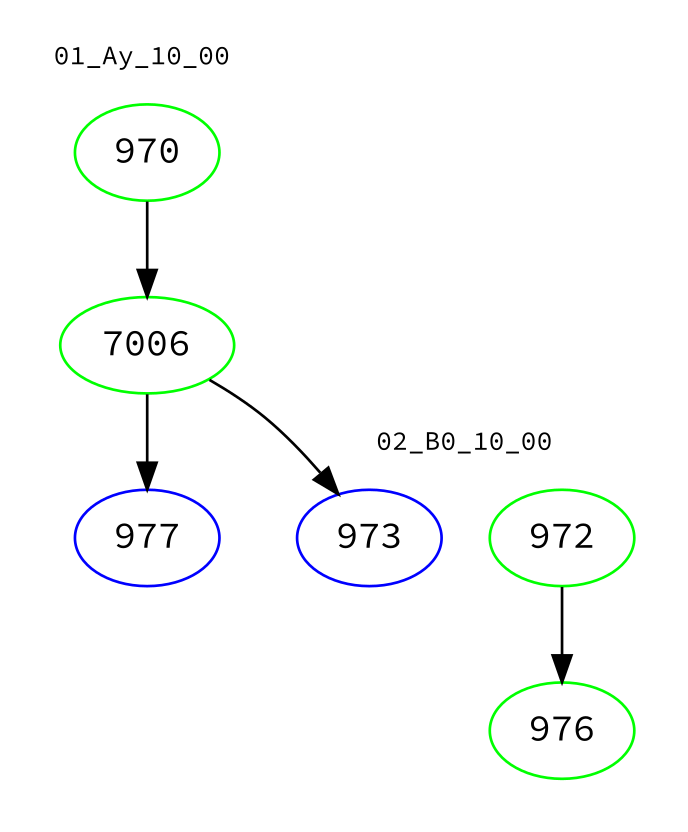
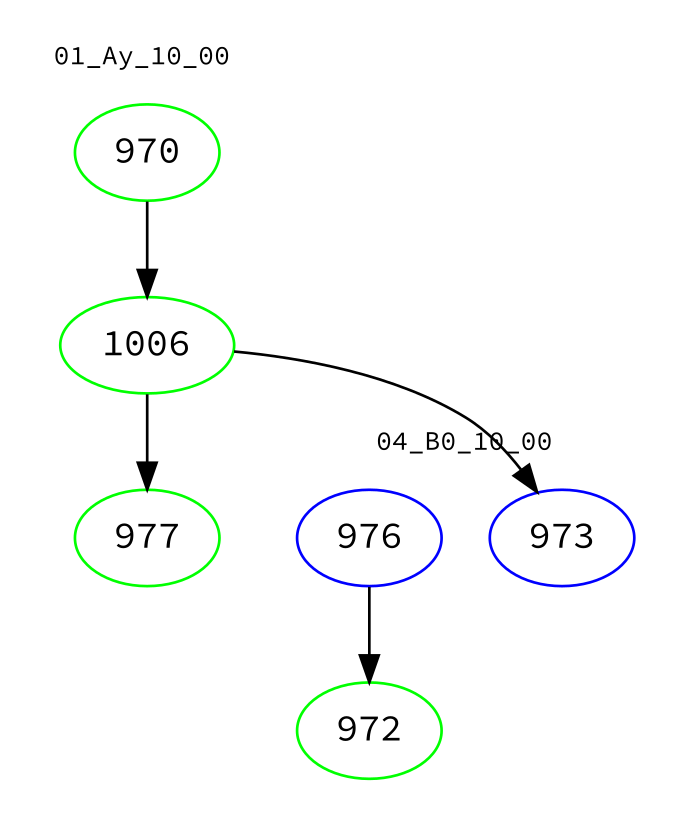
  digraph {
    fontname="Source Code Pro"
    node [color=green fontname="Source Code Pro"]
    edge [color=black fontname="Source Code Pro"]
    n1 [label=970]
-   n2 [color=blue label=977]
-   n3 [label=7006]
+   n2 [label=977]
+   n3 [label=1006]
    n4 [label=972]
    n5 [color=blue label=973]
-   n6 [label=976]
+   n6 [color=blue label=976]
    subgraph cluster_1 {
      color=white
      fontsize=10
      label="01_Ay_10_00"
      n1
      n2
      n3
    }
    subgraph cluster_2 {
      color=white
      fontsize=10
-     label="02_B0_10_00"
+     label="04_B0_10_00"
      n4
      n5
      n6
    }
    n1 -> n3
    n3 -> n2
    n3 -> n5
-   n4 -> n6
+   n6 -> n4
  }
